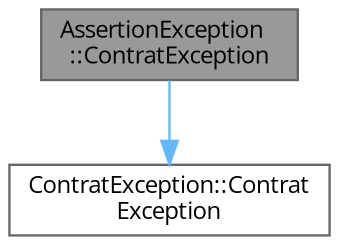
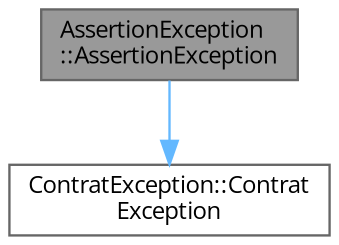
  digraph {
    rankdir=TB
    fontname="Open Sans"
    node [fontname="Open Sans" fontsize=10 shape=box style=filled]
-   n1 [color=gray40 fillcolor=grey60 fontcolor=black height=0.2 label="AssertionException\l::ContratException" width=0.4]
+   n1 [color=gray40 fillcolor=grey60 fontcolor=black height=0.2 label="AssertionException\l::AssertionException" width=0.4]
    n2 [color=grey40 fillcolor=white height=0.2 label="ContratException::Contrat\lException" width=0.4]
    n1 -> n2 [color=steelblue1 fontname="Open Sans" fontsize=10 labelfontname=Helvetica labelfontsize=10 style=solid]
  }
